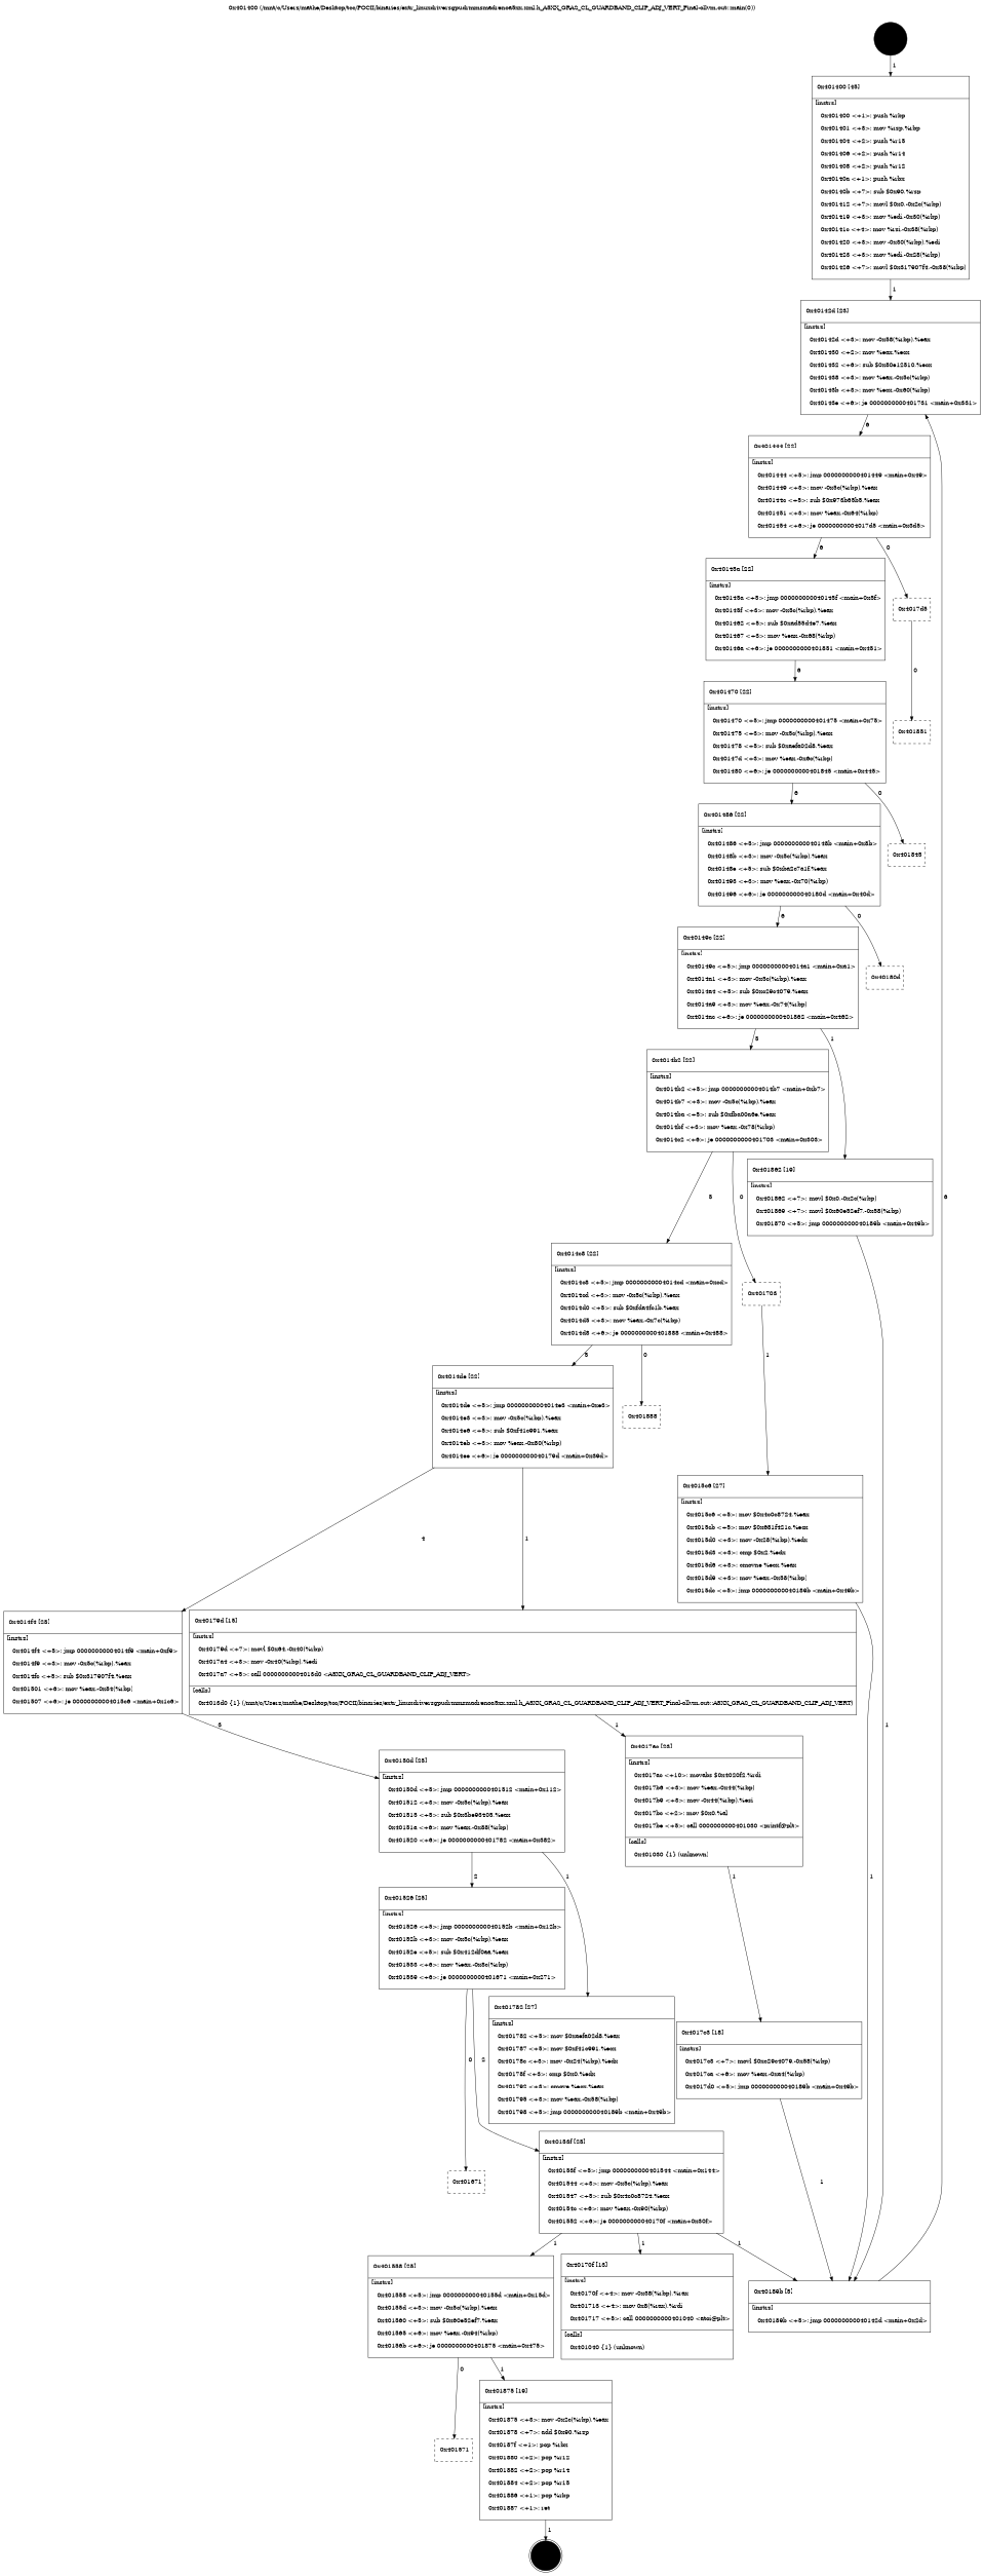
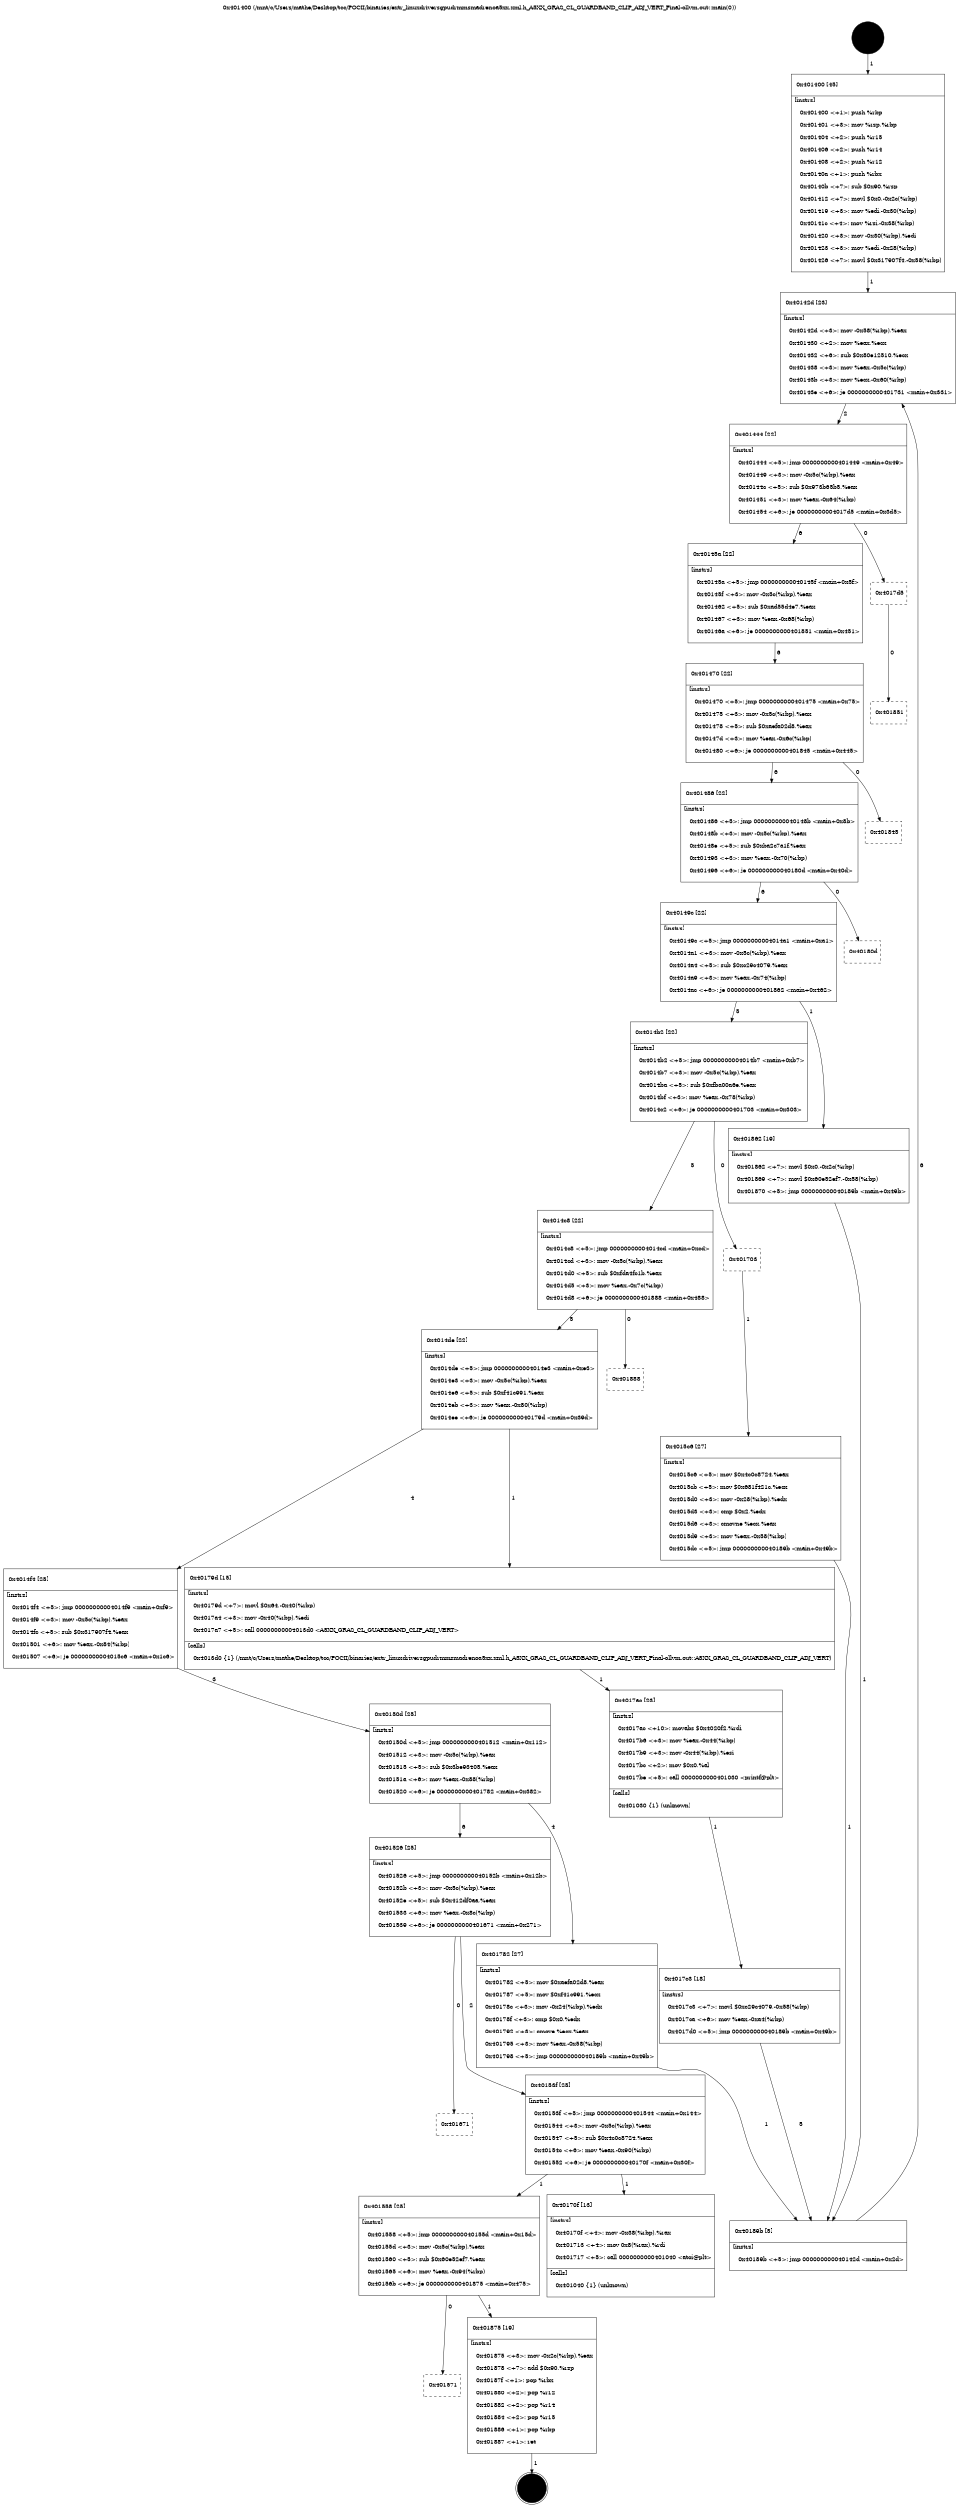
  digraph {
    fontname="DejaVu Serif"
    label="0x401400 (/mnt/c/Users/mathe/Desktop/tcc/POCII/binaries/extr_linuxdriversgpudrmmsmadrenoa5xx.xml.h_A5XX_GRAS_CL_GUARDBAND_CLIP_ADJ_VERT_Final-ollvm.out::main(0))"
    labelloc=t
    node [fontname="DejaVu Serif" shape=record]
    edge [fontname="DejaVu Serif"]
    Entry [fillcolor=black height=0.3 shape=circle style=filled width=0.3]
    n2 [label="{\n     0x401400 [45]\l\n     | [instrs]\l\n     &nbsp;&nbsp;0x401400 \<+1\>: push %rbp\l\n     &nbsp;&nbsp;0x401401 \<+3\>: mov %rsp,%rbp\l\n     &nbsp;&nbsp;0x401404 \<+2\>: push %r15\l\n     &nbsp;&nbsp;0x401406 \<+2\>: push %r14\l\n     &nbsp;&nbsp;0x401408 \<+2\>: push %r12\l\n     &nbsp;&nbsp;0x40140a \<+1\>: push %rbx\l\n     &nbsp;&nbsp;0x40140b \<+7\>: sub $0x90,%rsp\l\n     &nbsp;&nbsp;0x401412 \<+7\>: movl $0x0,-0x2c(%rbp)\l\n     &nbsp;&nbsp;0x401419 \<+3\>: mov %edi,-0x30(%rbp)\l\n     &nbsp;&nbsp;0x40141c \<+4\>: mov %rsi,-0x38(%rbp)\l\n     &nbsp;&nbsp;0x401420 \<+3\>: mov -0x30(%rbp),%edi\l\n     &nbsp;&nbsp;0x401423 \<+3\>: mov %edi,-0x28(%rbp)\l\n     &nbsp;&nbsp;0x401426 \<+7\>: movl $0x317907f4,-0x58(%rbp)\l\n  }"]
    n3 [label="{\n     0x40142d [23]\l\n     | [instrs]\l\n     &nbsp;&nbsp;0x40142d \<+3\>: mov -0x58(%rbp),%eax\l\n     &nbsp;&nbsp;0x401430 \<+2\>: mov %eax,%ecx\l\n     &nbsp;&nbsp;0x401432 \<+6\>: sub $0x80e12510,%ecx\l\n     &nbsp;&nbsp;0x401438 \<+3\>: mov %eax,-0x5c(%rbp)\l\n     &nbsp;&nbsp;0x40143b \<+3\>: mov %ecx,-0x60(%rbp)\l\n     &nbsp;&nbsp;0x40143e \<+6\>: je 0000000000401731 \<main+0x331\>\l\n  }"]
    n4 [label="{\n     0x401444 [22]\l\n     | [instrs]\l\n     &nbsp;&nbsp;0x401444 \<+5\>: jmp 0000000000401449 \<main+0x49\>\l\n     &nbsp;&nbsp;0x401449 \<+3\>: mov -0x5c(%rbp),%eax\l\n     &nbsp;&nbsp;0x40144c \<+5\>: sub $0x973b65b5,%eax\l\n     &nbsp;&nbsp;0x401451 \<+3\>: mov %eax,-0x64(%rbp)\l\n     &nbsp;&nbsp;0x401454 \<+6\>: je 00000000004017d5 \<main+0x3d5\>\l\n  }"]
    n5 [label="{\n     0x4017d5\l\n  }" style=dashed]
    n6 [label="{\n     0x40145a [22]\l\n     | [instrs]\l\n     &nbsp;&nbsp;0x40145a \<+5\>: jmp 000000000040145f \<main+0x5f\>\l\n     &nbsp;&nbsp;0x40145f \<+3\>: mov -0x5c(%rbp),%eax\l\n     &nbsp;&nbsp;0x401462 \<+5\>: sub $0xad55d4e7,%eax\l\n     &nbsp;&nbsp;0x401467 \<+3\>: mov %eax,-0x68(%rbp)\l\n     &nbsp;&nbsp;0x40146a \<+6\>: je 0000000000401851 \<main+0x451\>\l\n  }"]
    n7 [label="{\n     0x40189b [5]\l\n     | [instrs]\l\n     &nbsp;&nbsp;0x40189b \<+5\>: jmp 000000000040142d \<main+0x2d\>\l\n  }"]
    n8 [label="{\n     0x401851\l\n  }" style=dashed]
    n9 [label="{\n     0x401470 [22]\l\n     | [instrs]\l\n     &nbsp;&nbsp;0x401470 \<+5\>: jmp 0000000000401475 \<main+0x75\>\l\n     &nbsp;&nbsp;0x401475 \<+3\>: mov -0x5c(%rbp),%eax\l\n     &nbsp;&nbsp;0x401478 \<+5\>: sub $0xaefa02d8,%eax\l\n     &nbsp;&nbsp;0x40147d \<+3\>: mov %eax,-0x6c(%rbp)\l\n     &nbsp;&nbsp;0x401480 \<+6\>: je 0000000000401845 \<main+0x445\>\l\n  }"]
    Exit [fillcolor=black height=0.3 peripheries=2 shape=circle style=filled width=0.3]
    n11 [label="{\n     0x401845\l\n  }" style=dashed]
    n12 [label="{\n     0x401486 [22]\l\n     | [instrs]\l\n     &nbsp;&nbsp;0x401486 \<+5\>: jmp 000000000040148b \<main+0x8b\>\l\n     &nbsp;&nbsp;0x40148b \<+3\>: mov -0x5c(%rbp),%eax\l\n     &nbsp;&nbsp;0x40148e \<+5\>: sub $0xba2c7a1f,%eax\l\n     &nbsp;&nbsp;0x401493 \<+3\>: mov %eax,-0x70(%rbp)\l\n     &nbsp;&nbsp;0x401496 \<+6\>: je 000000000040180d \<main+0x40d\>\l\n  }"]
    n13 [label="{\n     0x401571\l\n  }" style=dashed]
    n14 [label="{\n     0x40180d\l\n  }" style=dashed]
    n15 [label="{\n     0x40149c [22]\l\n     | [instrs]\l\n     &nbsp;&nbsp;0x40149c \<+5\>: jmp 00000000004014a1 \<main+0xa1\>\l\n     &nbsp;&nbsp;0x4014a1 \<+3\>: mov -0x5c(%rbp),%eax\l\n     &nbsp;&nbsp;0x4014a4 \<+5\>: sub $0xc29c4079,%eax\l\n     &nbsp;&nbsp;0x4014a9 \<+3\>: mov %eax,-0x74(%rbp)\l\n     &nbsp;&nbsp;0x4014ac \<+6\>: je 0000000000401862 \<main+0x462\>\l\n  }"]
    n16 [label="{\n     0x401875 [19]\l\n     | [instrs]\l\n     &nbsp;&nbsp;0x401875 \<+3\>: mov -0x2c(%rbp),%eax\l\n     &nbsp;&nbsp;0x401878 \<+7\>: add $0x90,%rsp\l\n     &nbsp;&nbsp;0x40187f \<+1\>: pop %rbx\l\n     &nbsp;&nbsp;0x401880 \<+2\>: pop %r12\l\n     &nbsp;&nbsp;0x401882 \<+2\>: pop %r14\l\n     &nbsp;&nbsp;0x401884 \<+2\>: pop %r15\l\n     &nbsp;&nbsp;0x401886 \<+1\>: pop %rbp\l\n     &nbsp;&nbsp;0x401887 \<+1\>: ret\l\n  }"]
    n17 [label="{\n     0x401862 [19]\l\n     | [instrs]\l\n     &nbsp;&nbsp;0x401862 \<+7\>: movl $0x0,-0x2c(%rbp)\l\n     &nbsp;&nbsp;0x401869 \<+7\>: movl $0x60e52ef7,-0x58(%rbp)\l\n     &nbsp;&nbsp;0x401870 \<+5\>: jmp 000000000040189b \<main+0x49b\>\l\n  }"]
    n18 [label="{\n     0x4014b2 [22]\l\n     | [instrs]\l\n     &nbsp;&nbsp;0x4014b2 \<+5\>: jmp 00000000004014b7 \<main+0xb7\>\l\n     &nbsp;&nbsp;0x4014b7 \<+3\>: mov -0x5c(%rbp),%eax\l\n     &nbsp;&nbsp;0x4014ba \<+5\>: sub $0xfba00a6e,%eax\l\n     &nbsp;&nbsp;0x4014bf \<+3\>: mov %eax,-0x78(%rbp)\l\n     &nbsp;&nbsp;0x4014c2 \<+6\>: je 0000000000401703 \<main+0x303\>\l\n  }"]
    n19 [label="{\n     0x4017c3 [18]\l\n     | [instrs]\l\n     &nbsp;&nbsp;0x4017c3 \<+7\>: movl $0xc29c4079,-0x58(%rbp)\l\n     &nbsp;&nbsp;0x4017ca \<+6\>: mov %eax,-0xa4(%rbp)\l\n     &nbsp;&nbsp;0x4017d0 \<+5\>: jmp 000000000040189b \<main+0x49b\>\l\n  }"]
    n20 [label="{\n     0x401703\l\n  }" style=dashed]
    n21 [label="{\n     0x4014c8 [22]\l\n     | [instrs]\l\n     &nbsp;&nbsp;0x4014c8 \<+5\>: jmp 00000000004014cd \<main+0xcd\>\l\n     &nbsp;&nbsp;0x4014cd \<+3\>: mov -0x5c(%rbp),%eax\l\n     &nbsp;&nbsp;0x4014d0 \<+5\>: sub $0xfda4fc1b,%eax\l\n     &nbsp;&nbsp;0x4014d5 \<+3\>: mov %eax,-0x7c(%rbp)\l\n     &nbsp;&nbsp;0x4014d8 \<+6\>: je 0000000000401888 \<main+0x488\>\l\n  }"]
    n22 [label="{\n     0x4017ac [23]\l\n     | [instrs]\l\n     &nbsp;&nbsp;0x4017ac \<+10\>: movabs $0x4020f2,%rdi\l\n     &nbsp;&nbsp;0x4017b6 \<+3\>: mov %eax,-0x44(%rbp)\l\n     &nbsp;&nbsp;0x4017b9 \<+3\>: mov -0x44(%rbp),%esi\l\n     &nbsp;&nbsp;0x4017bc \<+2\>: mov $0x0,%al\l\n     &nbsp;&nbsp;0x4017be \<+5\>: call 0000000000401030 \<printf@plt\>\l\n     | [calls]\l\n     &nbsp;&nbsp;0x401030 \{1\} (unknown)\l\n  }"]
    n23 [label="{\n     0x4015c6 [27]\l\n     | [instrs]\l\n     &nbsp;&nbsp;0x4015c6 \<+5\>: mov $0x4c0c8724,%eax\l\n     &nbsp;&nbsp;0x4015cb \<+5\>: mov $0x681f421c,%ecx\l\n     &nbsp;&nbsp;0x4015d0 \<+3\>: mov -0x28(%rbp),%edx\l\n     &nbsp;&nbsp;0x4015d3 \<+3\>: cmp $0x2,%edx\l\n     &nbsp;&nbsp;0x4015d6 \<+3\>: cmovne %ecx,%eax\l\n     &nbsp;&nbsp;0x4015d9 \<+3\>: mov %eax,-0x58(%rbp)\l\n     &nbsp;&nbsp;0x4015dc \<+5\>: jmp 000000000040189b \<main+0x49b\>\l\n  }"]
    n24 [label="{\n     0x401888\l\n  }" style=dashed]
    n25 [label="{\n     0x4014de [22]\l\n     | [instrs]\l\n     &nbsp;&nbsp;0x4014de \<+5\>: jmp 00000000004014e3 \<main+0xe3\>\l\n     &nbsp;&nbsp;0x4014e3 \<+3\>: mov -0x5c(%rbp),%eax\l\n     &nbsp;&nbsp;0x4014e6 \<+5\>: sub $0xf41c991,%eax\l\n     &nbsp;&nbsp;0x4014eb \<+3\>: mov %eax,-0x80(%rbp)\l\n     &nbsp;&nbsp;0x4014ee \<+6\>: je 000000000040179d \<main+0x39d\>\l\n  }"]
    n26 [label="{\n     0x40179d [15]\l\n     | [instrs]\l\n     &nbsp;&nbsp;0x40179d \<+7\>: movl $0x64,-0x40(%rbp)\l\n     &nbsp;&nbsp;0x4017a4 \<+3\>: mov -0x40(%rbp),%edi\l\n     &nbsp;&nbsp;0x4017a7 \<+5\>: call 00000000004013d0 \<A5XX_GRAS_CL_GUARDBAND_CLIP_ADJ_VERT\>\l\n     | [calls]\l\n     &nbsp;&nbsp;0x4013d0 \{1\} (/mnt/c/Users/mathe/Desktop/tcc/POCII/binaries/extr_linuxdriversgpudrmmsmadrenoa5xx.xml.h_A5XX_GRAS_CL_GUARDBAND_CLIP_ADJ_VERT_Final-ollvm.out::A5XX_GRAS_CL_GUARDBAND_CLIP_ADJ_VERT)\l\n  }"]
    n27 [label="{\n     0x4014f4 [25]\l\n     | [instrs]\l\n     &nbsp;&nbsp;0x4014f4 \<+5\>: jmp 00000000004014f9 \<main+0xf9\>\l\n     &nbsp;&nbsp;0x4014f9 \<+3\>: mov -0x5c(%rbp),%eax\l\n     &nbsp;&nbsp;0x4014fc \<+5\>: sub $0x317907f4,%eax\l\n     &nbsp;&nbsp;0x401501 \<+6\>: mov %eax,-0x84(%rbp)\l\n     &nbsp;&nbsp;0x401507 \<+6\>: je 00000000004015c6 \<main+0x1c6\>\l\n  }"]
    n28 [label="{\n     0x401558 [25]\l\n     | [instrs]\l\n     &nbsp;&nbsp;0x401558 \<+5\>: jmp 000000000040155d \<main+0x15d\>\l\n     &nbsp;&nbsp;0x40155d \<+3\>: mov -0x5c(%rbp),%eax\l\n     &nbsp;&nbsp;0x401560 \<+5\>: sub $0x60e52ef7,%eax\l\n     &nbsp;&nbsp;0x401565 \<+6\>: mov %eax,-0x94(%rbp)\l\n     &nbsp;&nbsp;0x40156b \<+6\>: je 0000000000401875 \<main+0x475\>\l\n  }"]
    n29 [label="{\n     0x40150d [25]\l\n     | [instrs]\l\n     &nbsp;&nbsp;0x40150d \<+5\>: jmp 0000000000401512 \<main+0x112\>\l\n     &nbsp;&nbsp;0x401512 \<+3\>: mov -0x5c(%rbp),%eax\l\n     &nbsp;&nbsp;0x401515 \<+5\>: sub $0x3be93405,%eax\l\n     &nbsp;&nbsp;0x40151a \<+6\>: mov %eax,-0x88(%rbp)\l\n     &nbsp;&nbsp;0x401520 \<+6\>: je 0000000000401782 \<main+0x382\>\l\n  }"]
    n30 [label="{\n     0x40170f [13]\l\n     | [instrs]\l\n     &nbsp;&nbsp;0x40170f \<+4\>: mov -0x38(%rbp),%rax\l\n     &nbsp;&nbsp;0x401713 \<+4\>: mov 0x8(%rax),%rdi\l\n     &nbsp;&nbsp;0x401717 \<+5\>: call 0000000000401040 \<atoi@plt\>\l\n     | [calls]\l\n     &nbsp;&nbsp;0x401040 \{1\} (unknown)\l\n  }"]
    n31 [label="{\n     0x401782 [27]\l\n     | [instrs]\l\n     &nbsp;&nbsp;0x401782 \<+5\>: mov $0xaefa02d8,%eax\l\n     &nbsp;&nbsp;0x401787 \<+5\>: mov $0xf41c991,%ecx\l\n     &nbsp;&nbsp;0x40178c \<+3\>: mov -0x24(%rbp),%edx\l\n     &nbsp;&nbsp;0x40178f \<+3\>: cmp $0x0,%edx\l\n     &nbsp;&nbsp;0x401792 \<+3\>: cmove %ecx,%eax\l\n     &nbsp;&nbsp;0x401795 \<+3\>: mov %eax,-0x58(%rbp)\l\n     &nbsp;&nbsp;0x401798 \<+5\>: jmp 000000000040189b \<main+0x49b\>\l\n  }"]
    n32 [label="{\n     0x401526 [25]\l\n     | [instrs]\l\n     &nbsp;&nbsp;0x401526 \<+5\>: jmp 000000000040152b \<main+0x12b\>\l\n     &nbsp;&nbsp;0x40152b \<+3\>: mov -0x5c(%rbp),%eax\l\n     &nbsp;&nbsp;0x40152e \<+5\>: sub $0x412df0aa,%eax\l\n     &nbsp;&nbsp;0x401533 \<+6\>: mov %eax,-0x8c(%rbp)\l\n     &nbsp;&nbsp;0x401539 \<+6\>: je 0000000000401671 \<main+0x271\>\l\n  }"]
    n33 [label="{\n     0x40153f [25]\l\n     | [instrs]\l\n     &nbsp;&nbsp;0x40153f \<+5\>: jmp 0000000000401544 \<main+0x144\>\l\n     &nbsp;&nbsp;0x401544 \<+3\>: mov -0x5c(%rbp),%eax\l\n     &nbsp;&nbsp;0x401547 \<+5\>: sub $0x4c0c8724,%eax\l\n     &nbsp;&nbsp;0x40154c \<+6\>: mov %eax,-0x90(%rbp)\l\n     &nbsp;&nbsp;0x401552 \<+6\>: je 000000000040170f \<main+0x30f\>\l\n  }"]
    n34 [label="{\n     0x401671\l\n  }" style=dashed]
    Entry -> n2 [label=" 1"]
    n2 -> n3 [label=" 1"]
-   n3 -> n4 [label=" 6"]
+   n3 -> n4 [label=" 2"]
    n4 -> n5 [label=" 0"]
    n4 -> n6 [label=" 6"]
    n5 -> n8 [label=" 0"]
    n6 -> n9 [label=" 6"]
    n7 -> n3 [label=" 6"]
    n9 -> n11 [label=" 0"]
    n9 -> n12 [label=" 6"]
    n12 -> n14 [label=" 0"]
    n12 -> n15 [label=" 6"]
    n15 -> n17 [label=" 1"]
    n15 -> n18 [label=" 5"]
    n16 -> Exit [label=" 1"]
    n17 -> n7 [label=" 1"]
    n18 -> n20 [label=" 0"]
    n18 -> n21 [label=" 5"]
-   n19 -> n7 [label=" 1"]
+   n19 -> n7 [label=" 5"]
    n20 -> n23 [label=" 1"]
    n21 -> n24 [label=" 0"]
    n21 -> n25 [label=" 5"]
    n22 -> n19 [label=" 1"]
    n23 -> n7 [label=" 1"]
    n25 -> n26 [label=" 1"]
    n25 -> n27 [label=" 4"]
    n26 -> n22 [label=" 1"]
    n27 -> n29 [label=" 3"]
    n28 -> n13 [label=" 0"]
    n28 -> n16 [label=" 1"]
-   n29 -> n31 [label=" 1"]
-   n29 -> n32 [label=" 2"]
-   n33 -> n7 [label=" 1"]
+   n29 -> n31 [label=" 4"]
+   n29 -> n32 [label=" 6"]
+   n31 -> n7 [label=" 1"]
    n32 -> n33 [label=" 2"]
    n32 -> n34 [label=" 0"]
    n33 -> n28 [label=" 1"]
    n33 -> n30 [label=" 1"]
  }
